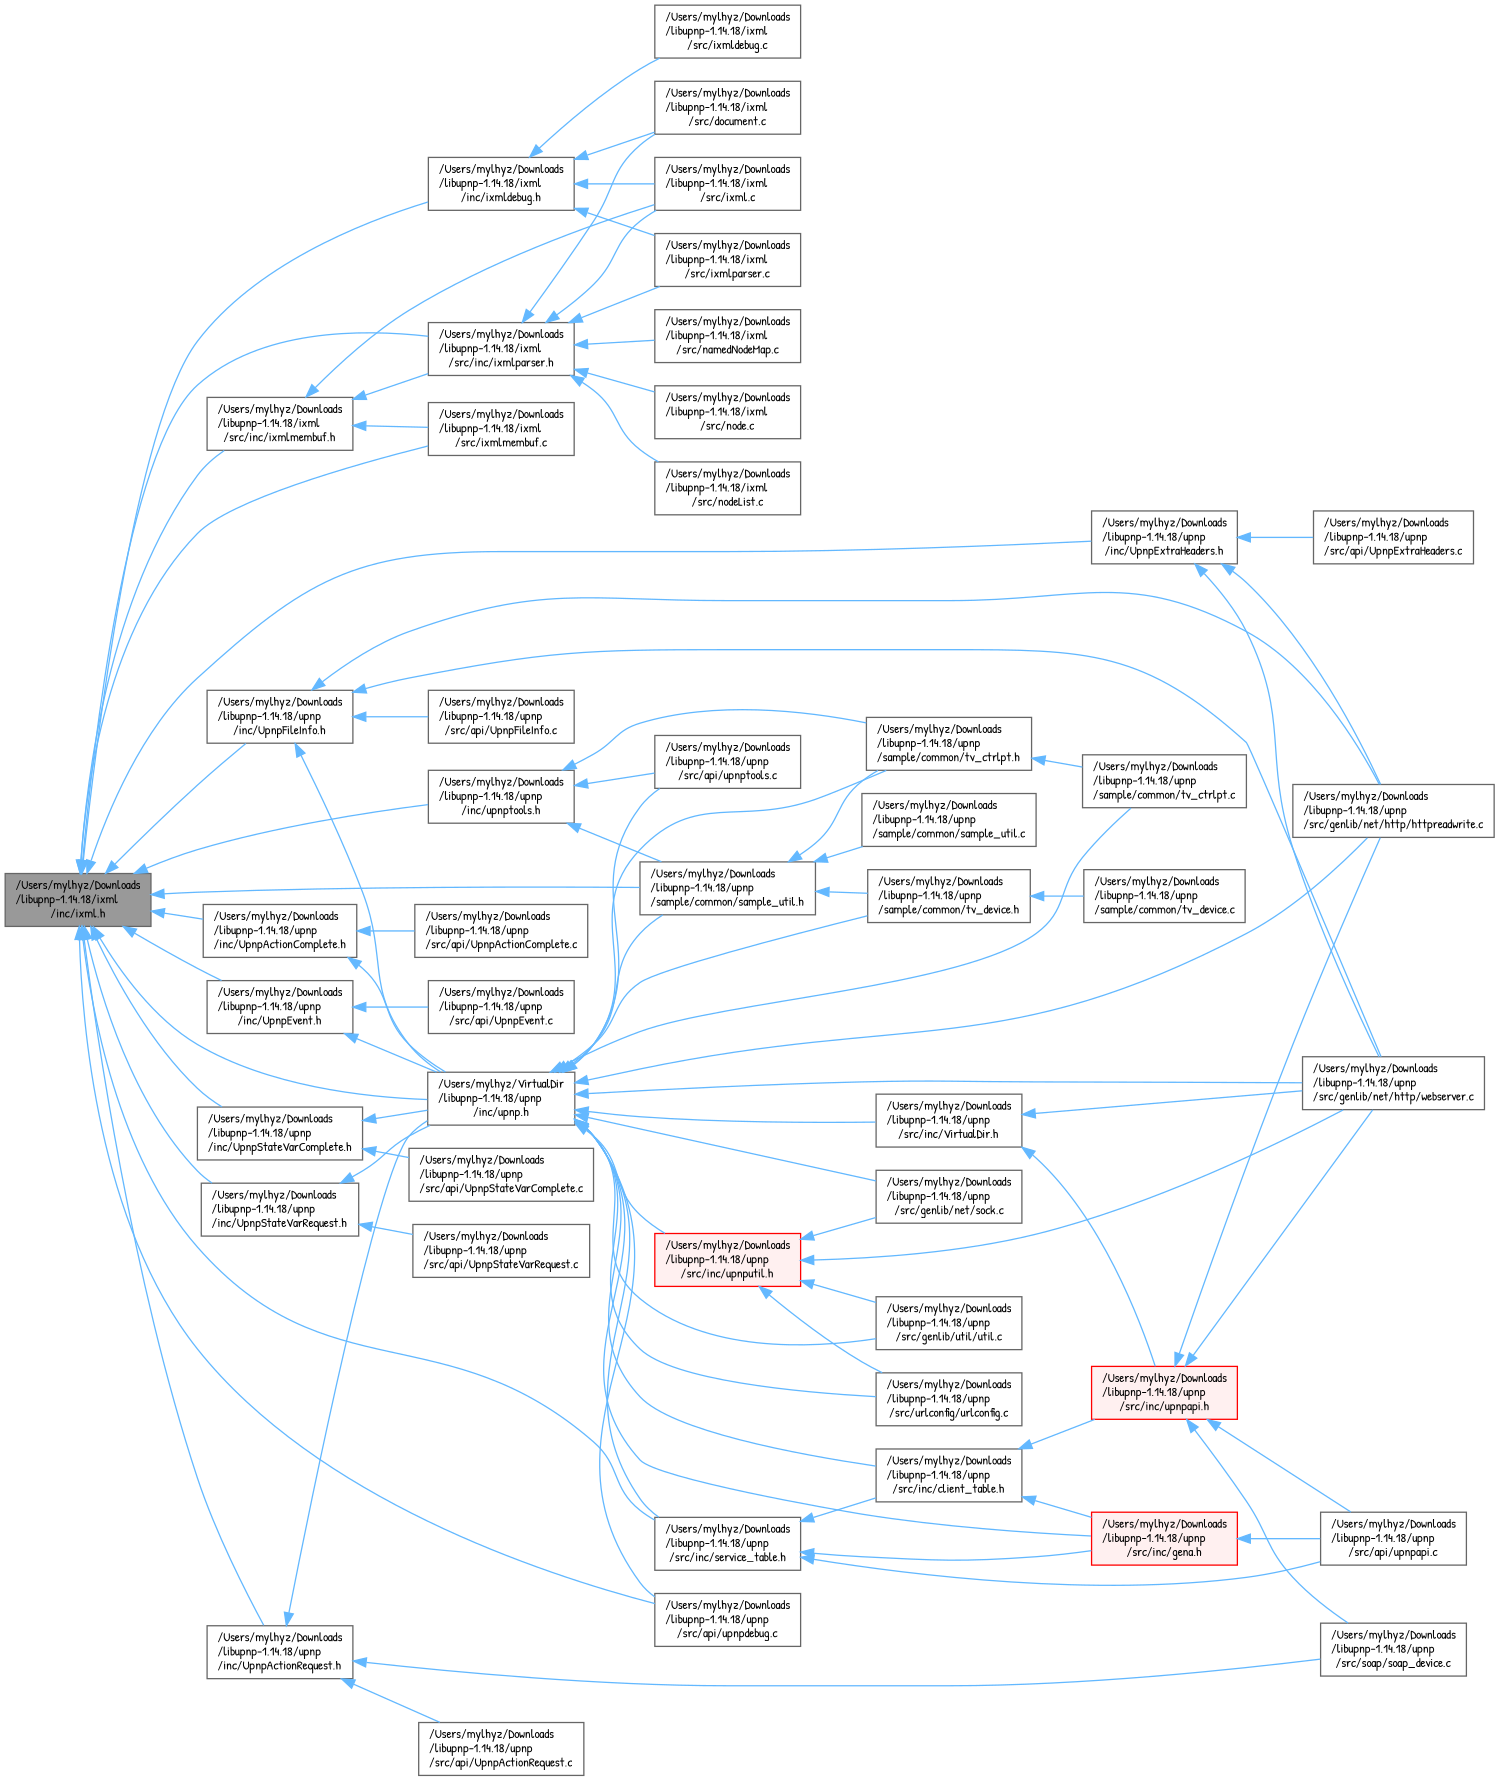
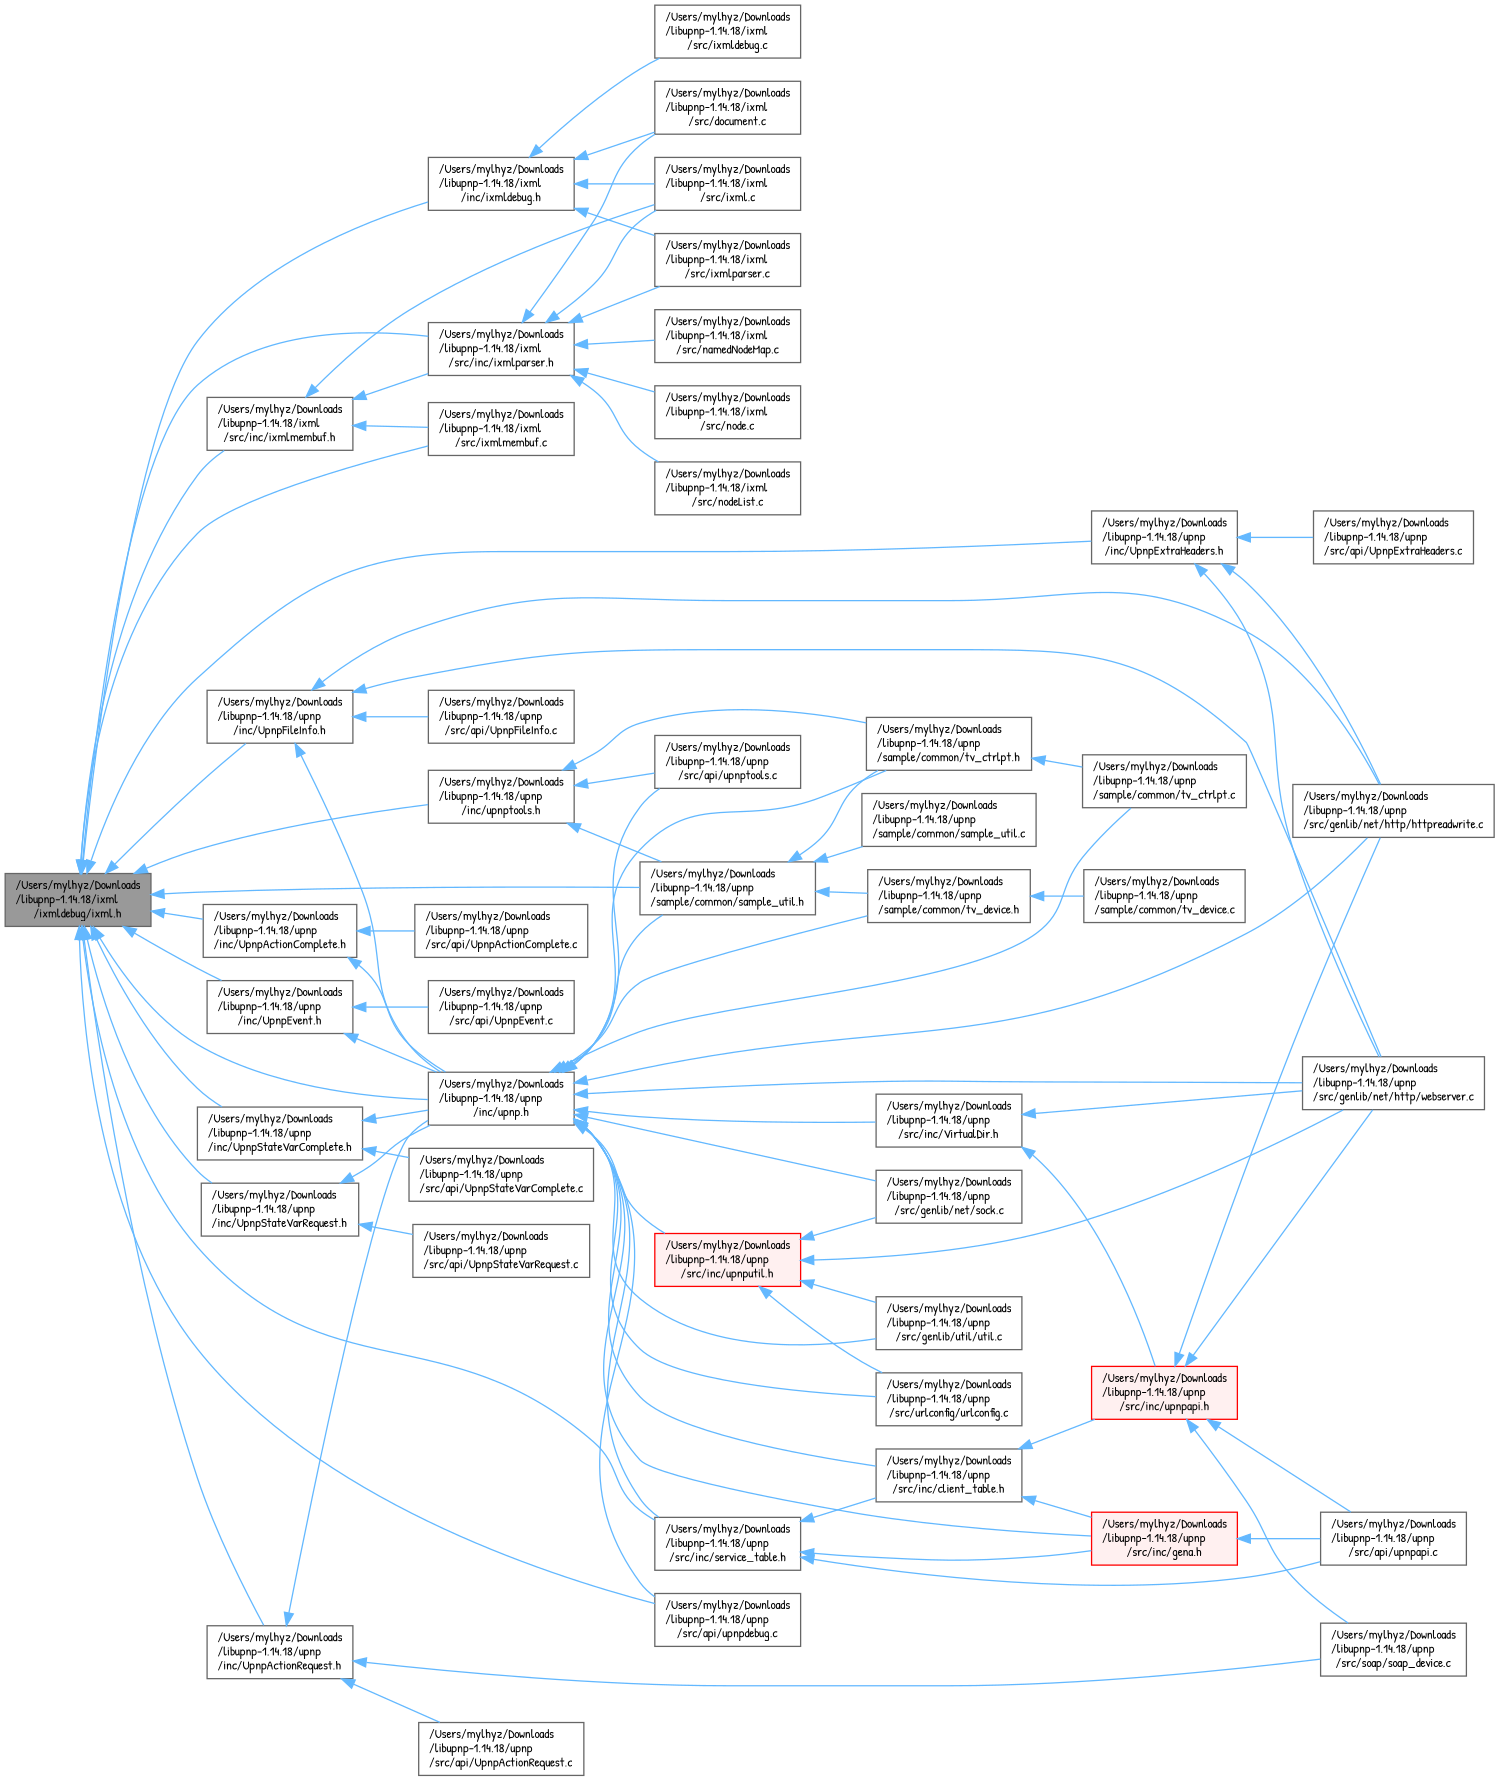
  digraph {
    fontname="Patrick Hand"
    rankdir=LR
    node [color=grey40 fillcolor=white fontname="Patrick Hand" fontsize=10 shape=box style=filled]
    edge [color=steelblue1 dir=back fontname="Patrick Hand" fontsize=10 labelfontname=Helvetica labelfontsize=10 style=solid]
-   n1 [color=gray40 fillcolor=grey60 fontcolor=black height=0.2 label="/Users/mylhyz/Downloads\l/libupnp-1.14.18/ixml\l/inc/ixml.h" width=0.4]
+   n1 [color=gray40 fillcolor=grey60 fontcolor=black height=0.2 label="/Users/mylhyz/Downloads\l/libupnp-1.14.18/ixml\l/ixmldebug/ixml.h" width=0.4]
    n2 [height=0.2 label="/Users/mylhyz/Downloads\l/libupnp-1.14.18/ixml\l/inc/ixmldebug.h" width=0.4]
    n3 [height=0.2 label="/Users/mylhyz/Downloads\l/libupnp-1.14.18/ixml\l/src/inc/ixmlmembuf.h" width=0.4]
    n4 [height=0.2 label="/Users/mylhyz/Downloads\l/libupnp-1.14.18/ixml\l/src/inc/ixmlparser.h" width=0.4]
    n5 [height=0.2 label="/Users/mylhyz/Downloads\l/libupnp-1.14.18/ixml\l/src/ixmlmembuf.c" width=0.4]
    n6 [height=0.2 label="/Users/mylhyz/Downloads\l/libupnp-1.14.18/upnp\l/inc/UpnpActionComplete.h" width=0.4]
-   n7 [height=0.2 label="/Users/mylhyz/VirtualDir\l/libupnp-1.14.18/upnp\l/inc/upnp.h" width=0.4]
+   n7 [height=0.2 label="/Users/mylhyz/Downloads\l/libupnp-1.14.18/upnp\l/inc/upnp.h" width=0.4]
    n8 [height=0.2 label="/Users/mylhyz/Downloads\l/libupnp-1.14.18/upnp\l/sample/common/sample_util.h" width=0.4]
    n9 [height=0.2 label="/Users/mylhyz/Downloads\l/libupnp-1.14.18/upnp\l/src/api/upnpdebug.c" width=0.4]
    n10 [height=0.2 label="/Users/mylhyz/Downloads\l/libupnp-1.14.18/upnp\l/src/inc/service_table.h" width=0.4]
    n11 [height=0.2 label="/Users/mylhyz/Downloads\l/libupnp-1.14.18/upnp\l/inc/UpnpActionRequest.h" width=0.4]
    n12 [height=0.2 label="/Users/mylhyz/Downloads\l/libupnp-1.14.18/upnp\l/inc/UpnpEvent.h" width=0.4]
    n13 [height=0.2 label="/Users/mylhyz/Downloads\l/libupnp-1.14.18/upnp\l/inc/UpnpExtraHeaders.h" width=0.4]
    n14 [height=0.2 label="/Users/mylhyz/Downloads\l/libupnp-1.14.18/upnp\l/inc/UpnpFileInfo.h" width=0.4]
    n15 [height=0.2 label="/Users/mylhyz/Downloads\l/libupnp-1.14.18/upnp\l/inc/UpnpStateVarComplete.h" width=0.4]
    n16 [height=0.2 label="/Users/mylhyz/Downloads\l/libupnp-1.14.18/upnp\l/inc/UpnpStateVarRequest.h" width=0.4]
    n17 [height=0.2 label="/Users/mylhyz/Downloads\l/libupnp-1.14.18/upnp\l/inc/upnptools.h" width=0.4]
    n18 [height=0.2 label="/Users/mylhyz/Downloads\l/libupnp-1.14.18/ixml\l/src/document.c" width=0.4]
    n19 [height=0.2 label="/Users/mylhyz/Downloads\l/libupnp-1.14.18/ixml\l/src/ixml.c" width=0.4]
    n20 [height=0.2 label="/Users/mylhyz/Downloads\l/libupnp-1.14.18/ixml\l/src/ixmldebug.c" width=0.4]
    n21 [height=0.2 label="/Users/mylhyz/Downloads\l/libupnp-1.14.18/ixml\l/src/ixmlparser.c" width=0.4]
    n22 [height=0.2 label="/Users/mylhyz/Downloads\l/libupnp-1.14.18/ixml\l/src/namedNodeMap.c" width=0.4]
    n23 [height=0.2 label="/Users/mylhyz/Downloads\l/libupnp-1.14.18/ixml\l/src/node.c" width=0.4]
    n24 [height=0.2 label="/Users/mylhyz/Downloads\l/libupnp-1.14.18/ixml\l/src/nodeList.c" width=0.4]
    n25 [height=0.2 label="/Users/mylhyz/Downloads\l/libupnp-1.14.18/upnp\l/src/api/UpnpActionComplete.c" width=0.4]
    n26 [height=0.2 label="/Users/mylhyz/Downloads\l/libupnp-1.14.18/upnp\l/sample/common/tv_ctrlpt.h" width=0.4]
    n27 [height=0.2 label="/Users/mylhyz/Downloads\l/libupnp-1.14.18/upnp\l/sample/common/tv_ctrlpt.c" width=0.4]
    n28 [height=0.2 label="/Users/mylhyz/Downloads\l/libupnp-1.14.18/upnp\l/sample/common/tv_device.h" width=0.4]
    n29 [height=0.2 label="/Users/mylhyz/Downloads\l/libupnp-1.14.18/upnp\l/src/api/upnptools.c" width=0.4]
    n30 [height=0.2 label="/Users/mylhyz/Downloads\l/libupnp-1.14.18/upnp\l/src/genlib/net/http/httpreadwrite.c" width=0.4]
    n31 [height=0.2 label="/Users/mylhyz/Downloads\l/libupnp-1.14.18/upnp\l/src/genlib/net/http/webserver.c" width=0.4]
    n32 [height=0.2 label="/Users/mylhyz/Downloads\l/libupnp-1.14.18/upnp\l/src/genlib/net/sock.c" width=0.4]
    n33 [height=0.2 label="/Users/mylhyz/Downloads\l/libupnp-1.14.18/upnp\l/src/genlib/util/util.c" width=0.4]
    n34 [height=0.2 label="/Users/mylhyz/Downloads\l/libupnp-1.14.18/upnp\l/src/inc/VirtualDir.h" width=0.4]
    n35 [height=0.2 label="/Users/mylhyz/Downloads\l/libupnp-1.14.18/upnp\l/src/inc/client_table.h" width=0.4]
    n36 [color=red fillcolor="#FFF0F0" height=0.2 label="/Users/mylhyz/Downloads\l/libupnp-1.14.18/upnp\l/src/inc/gena.h" width=0.4]
    n37 [color=red fillcolor="#FFF0F0" height=0.2 label="/Users/mylhyz/Downloads\l/libupnp-1.14.18/upnp\l/src/inc/upnputil.h" width=0.4]
    n38 [height=0.2 label="/Users/mylhyz/Downloads\l/libupnp-1.14.18/upnp\l/src/urlconfig/urlconfig.c" width=0.4]
    n39 [height=0.2 label="/Users/mylhyz/Downloads\l/libupnp-1.14.18/upnp\l/sample/common/sample_util.c" width=0.4]
    n40 [height=0.2 label="/Users/mylhyz/Downloads\l/libupnp-1.14.18/upnp\l/src/api/upnpapi.c" width=0.4]
    n41 [height=0.2 label="/Users/mylhyz/Downloads\l/libupnp-1.14.18/upnp\l/src/soap/soap_device.c" width=0.4]
    n42 [height=0.2 label="/Users/mylhyz/Downloads\l/libupnp-1.14.18/upnp\l/src/api/UpnpActionRequest.c" width=0.4]
    n43 [height=0.2 label="/Users/mylhyz/Downloads\l/libupnp-1.14.18/upnp\l/src/api/UpnpEvent.c" width=0.4]
    n44 [height=0.2 label="/Users/mylhyz/Downloads\l/libupnp-1.14.18/upnp\l/src/api/UpnpExtraHeaders.c" width=0.4]
    n45 [height=0.2 label="/Users/mylhyz/Downloads\l/libupnp-1.14.18/upnp\l/src/api/UpnpFileInfo.c" width=0.4]
    n46 [height=0.2 label="/Users/mylhyz/Downloads\l/libupnp-1.14.18/upnp\l/src/api/UpnpStateVarComplete.c" width=0.4]
    n47 [height=0.2 label="/Users/mylhyz/Downloads\l/libupnp-1.14.18/upnp\l/src/api/UpnpStateVarRequest.c" width=0.4]
    n48 [height=0.2 label="/Users/mylhyz/Downloads\l/libupnp-1.14.18/upnp\l/sample/common/tv_device.c" width=0.4]
    n49 [color=red fillcolor="#FFF0F0" height=0.2 label="/Users/mylhyz/Downloads\l/libupnp-1.14.18/upnp\l/src/inc/upnpapi.h" width=0.4]
    n1 -> n2
    n1 -> n3
    n1 -> n4
    n1 -> n5
    n1 -> n6
    n1 -> n7
    n1 -> n8
    n1 -> n9
    n1 -> n10
    n1 -> n11
    n1 -> n12
    n1 -> n13
    n1 -> n14
    n1 -> n15
    n1 -> n16
    n1 -> n17
    n2 -> n18
    n2 -> n19
    n2 -> n20
    n2 -> n21
    n3 -> n4
    n3 -> n5
    n3 -> n19
    n4 -> n18
    n4 -> n19
    n4 -> n21
    n4 -> n22
    n4 -> n23
    n4 -> n24
    n6 -> n7
    n6 -> n25
    n7 -> n8
    n7 -> n9
    n7 -> n10
    n7 -> n26
    n7 -> n27
    n7 -> n28
    n7 -> n29
    n7 -> n30
    n7 -> n31
    n7 -> n32
    n7 -> n33
    n7 -> n34
    n7 -> n35
    n7 -> n36
    n7 -> n37
    n7 -> n38
    n8 -> n26
    n8 -> n28
    n8 -> n39
    n10 -> n35
    n10 -> n36
    n10 -> n40
    n11 -> n7
    n11 -> n41
    n11 -> n42
    n12 -> n7
    n12 -> n43
    n13 -> n30
    n13 -> n31
    n13 -> n44
    n14 -> n7
    n14 -> n30
    n14 -> n31
    n14 -> n45
    n15 -> n7
    n15 -> n46
    n16 -> n7
    n16 -> n47
    n17 -> n8
    n17 -> n26
    n17 -> n29
    n26 -> n27
    n28 -> n48
    n34 -> n31
    n34 -> n49
    n35 -> n36
    n35 -> n49
    n36 -> n40
    n37 -> n31
    n37 -> n32
    n37 -> n33
    n37 -> n38
    n49 -> n30
    n49 -> n31
    n49 -> n40
    n49 -> n41
  }
